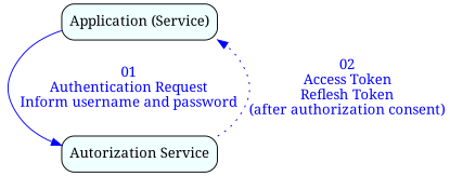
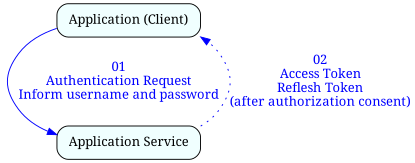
  digraph {
    fontname="Noto Serif"
    node [fillcolor=azure shape=box style="filled,rounded" fontname="Noto Serif"]
    edge [color=blue fontcolor=blue fontname="Noto Serif"]
-   n1 [label="Application (Service)"]
-   n2 [label="Autorization Service"]
+   n1 [label="Application (Client)"]
+   n2 [label="Application Service"]
    subgraph sub_1 {
      aize="4,4"
      n1
      n2
    }
    subgraph sub_2 {
      n1
      n2
    }
    n1 -> n2 [label="01\nAuthentication Request\nInform username and password"]
    n2 -> n1 [label="02\nAccess Token\nReflesh Token\n(after authorization consent)" style=dotted]
  }
